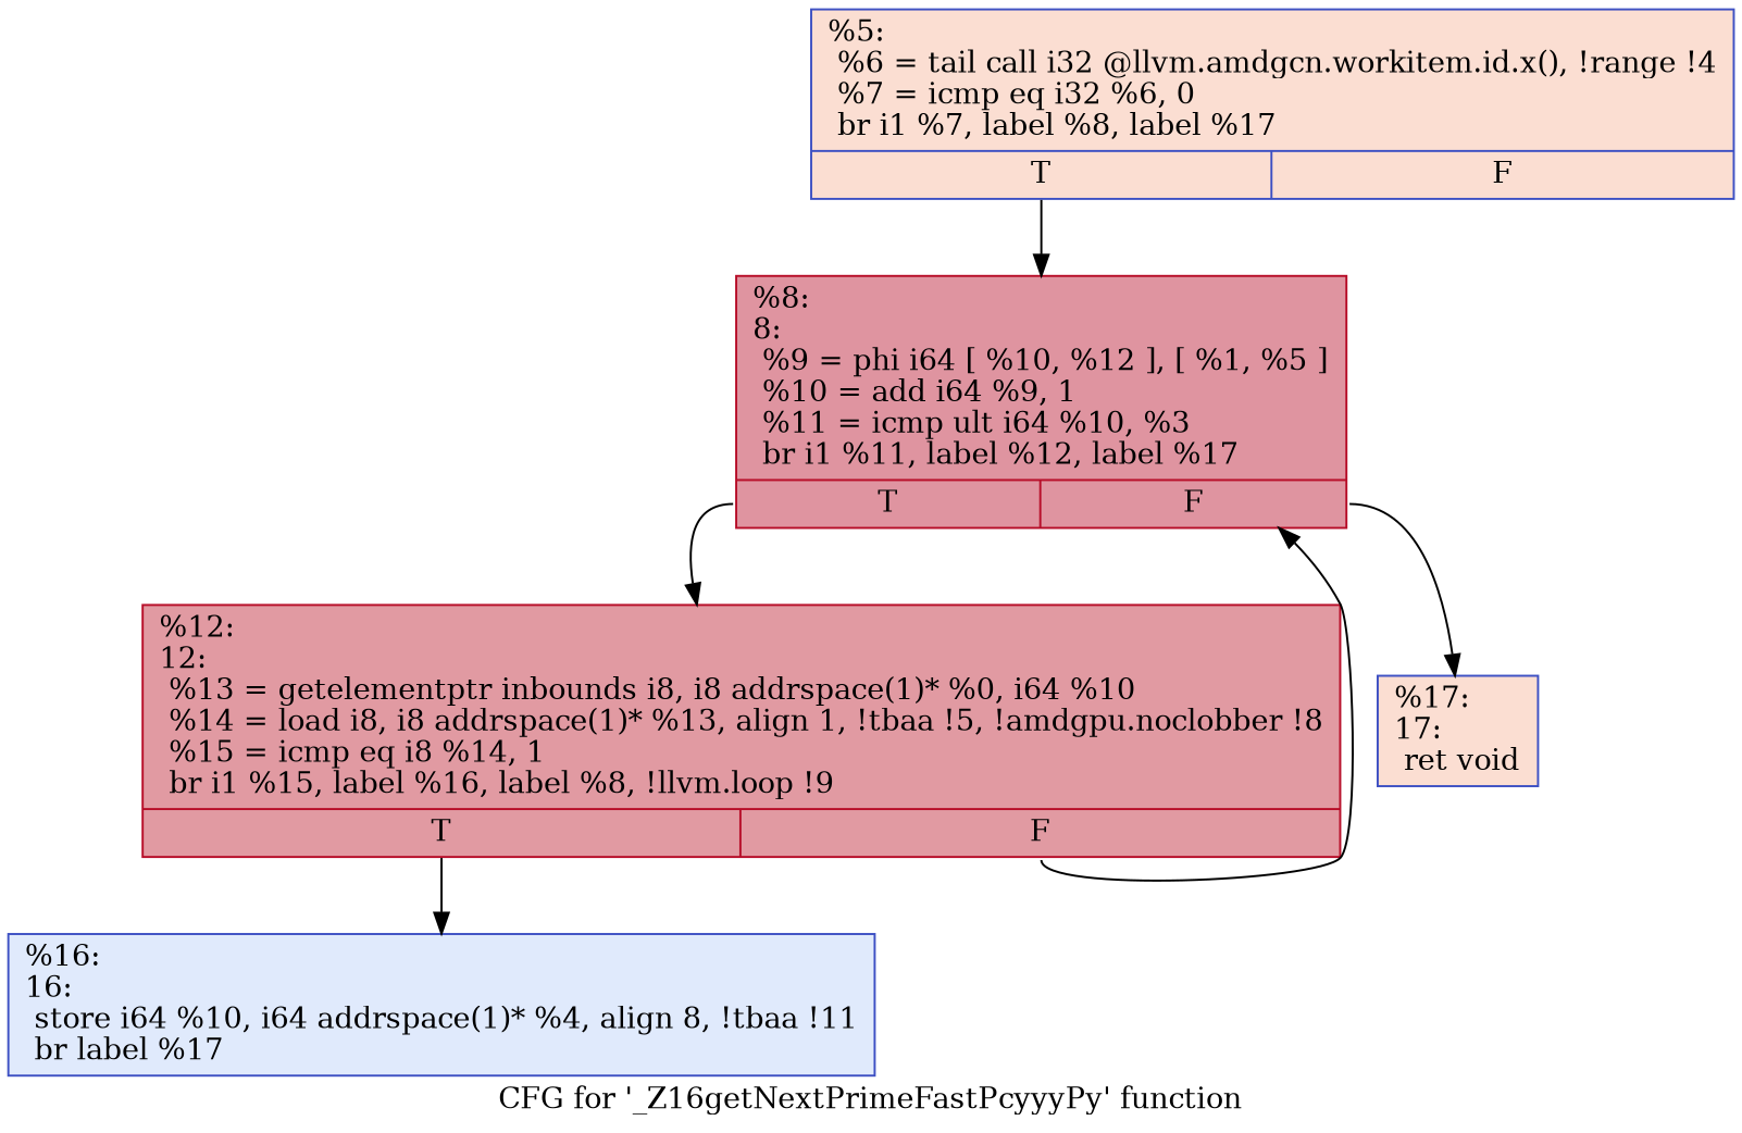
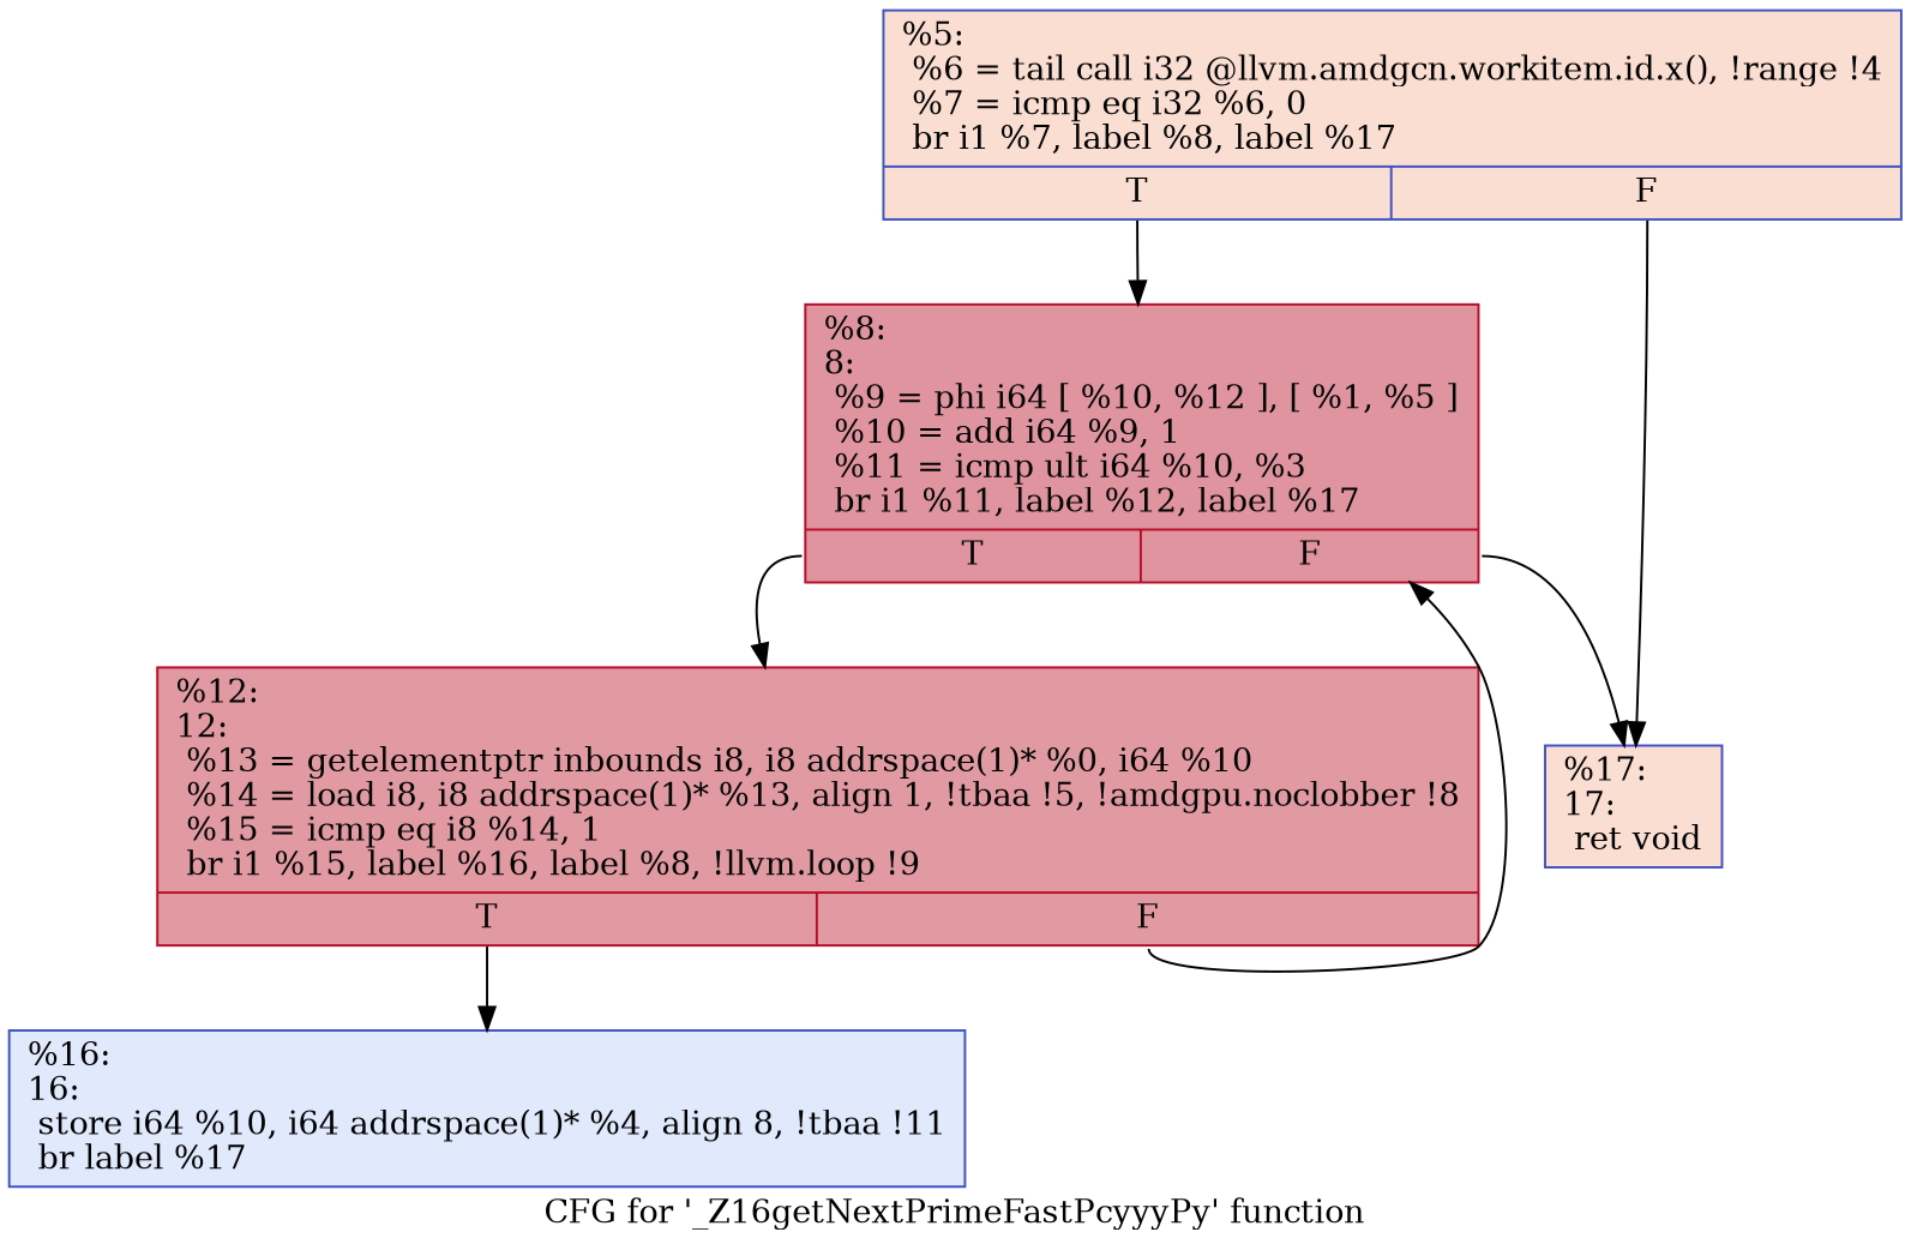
  digraph {
    label="CFG for '_Z16getNextPrimeFastPcyyyPy' function"
    node [color="#3d50c3ff" fillcolor="#f7b59970" shape=record style=filled]
    edge [tailport=s0]
    n1 [label="{%5:\l  %6 = tail call i32 @llvm.amdgcn.workitem.id.x(), !range !4\l  %7 = icmp eq i32 %6, 0\l  br i1 %7, label %8, label %17\l|{<s0>T|<s1>F}}"]
    n2 [color="#b70d28ff" fillcolor="#b70d2870" label="{%8:\l8:                                                \l  %9 = phi i64 [ %10, %12 ], [ %1, %5 ]\l  %10 = add i64 %9, 1\l  %11 = icmp ult i64 %10, %3\l  br i1 %11, label %12, label %17\l|{<s0>T|<s1>F}}"]
    n3 [label="{%17:\l17:                                               \l  ret void\l}"]
    n4 [color="#b70d28ff" fillcolor="#bb1b2c70" label="{%12:\l12:                                               \l  %13 = getelementptr inbounds i8, i8 addrspace(1)* %0, i64 %10\l  %14 = load i8, i8 addrspace(1)* %13, align 1, !tbaa !5, !amdgpu.noclobber !8\l  %15 = icmp eq i8 %14, 1\l  br i1 %15, label %16, label %8, !llvm.loop !9\l|{<s0>T|<s1>F}}"]
    n5 [fillcolor="#b9d0f970" label="{%16:\l16:                                               \l  store i64 %10, i64 addrspace(1)* %4, align 8, !tbaa !11\l  br label %17\l}"]
    n1 -> n2
+   n1 -> n3 [tailport=s1]
    n2 -> n3 [tailport=s1]
    n2 -> n4
    n4 -> n2 [tailport=s1]
    n4 -> n5
  }
